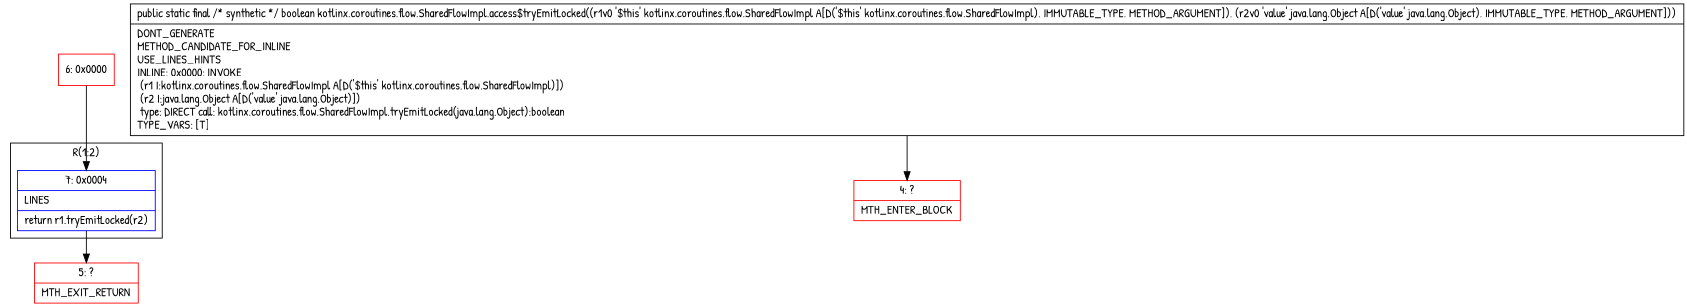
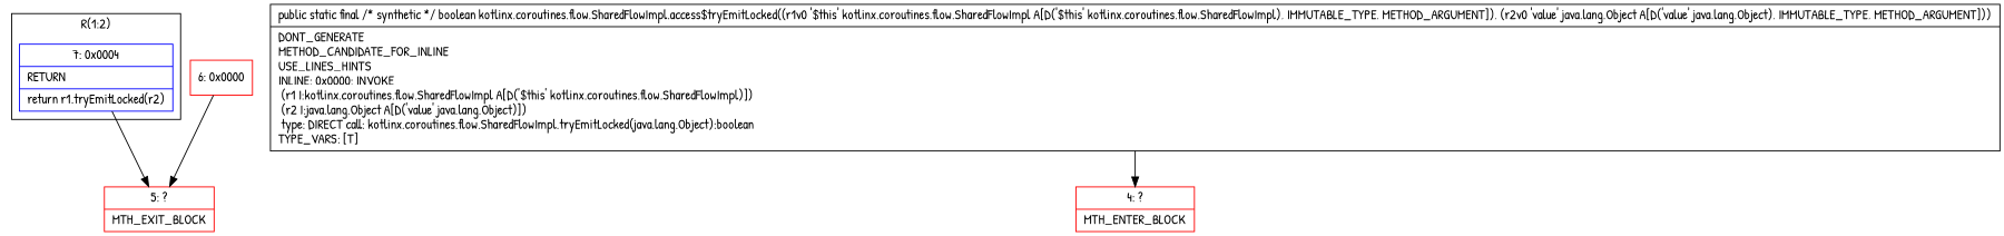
  digraph {
    fontname="Patrick Hand"
    node [color=red fontname="Patrick Hand" shape=record]
    edge [fontname="Patrick Hand"]
-   n1 [color=blue label="{7\:\ 0x0004|LINES\l|return r1.tryEmitLocked(r2)\l}"]
-   n2 [label="{5\:\ ?|MTH_EXIT_RETURN\l}"]
+   n1 [color=blue label="{7\:\ 0x0004|RETURN\l|return r1.tryEmitLocked(r2)\l}"]
+   n2 [label="{5\:\ ?|MTH_EXIT_BLOCK\l}"]
    n3 [label="{4\:\ ?|MTH_ENTER_BLOCK\l}"]
    n4 [label="{6\:\ 0x0000}"]
    n5 [label="{public static final \/* synthetic *\/ boolean kotlinx.coroutines.flow.SharedFlowImpl.access$tryEmitLocked((r1v0 '$this' kotlinx.coroutines.flow.SharedFlowImpl A[D('$this' kotlinx.coroutines.flow.SharedFlowImpl), IMMUTABLE_TYPE, METHOD_ARGUMENT]), (r2v0 'value' java.lang.Object A[D('value' java.lang.Object), IMMUTABLE_TYPE, METHOD_ARGUMENT]))  | DONT_GENERATE\lMETHOD_CANDIDATE_FOR_INLINE\lUSE_LINES_HINTS\lINLINE: 0x0000: INVOKE  \l  (r1 I:kotlinx.coroutines.flow.SharedFlowImpl A[D('$this' kotlinx.coroutines.flow.SharedFlowImpl)])\l  (r2 I:java.lang.Object A[D('value' java.lang.Object)])\l type: DIRECT call: kotlinx.coroutines.flow.SharedFlowImpl.tryEmitLocked(java.lang.Object):boolean\lTYPE_VARS: [T]\l}" color=""]
    subgraph cluster_1 {
      label="R(1:2)"
      n1
    }
    n1 -> n2
-   n4 -> n1
+   n4 -> n2
    n5 -> n3
  }
